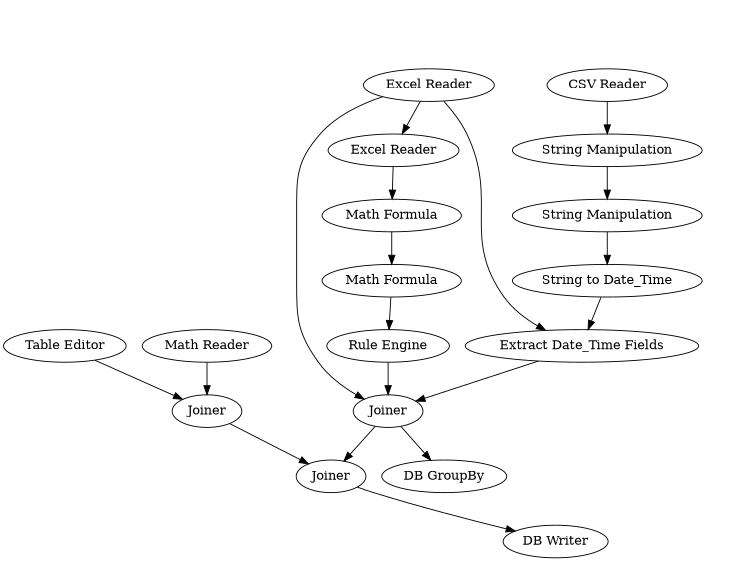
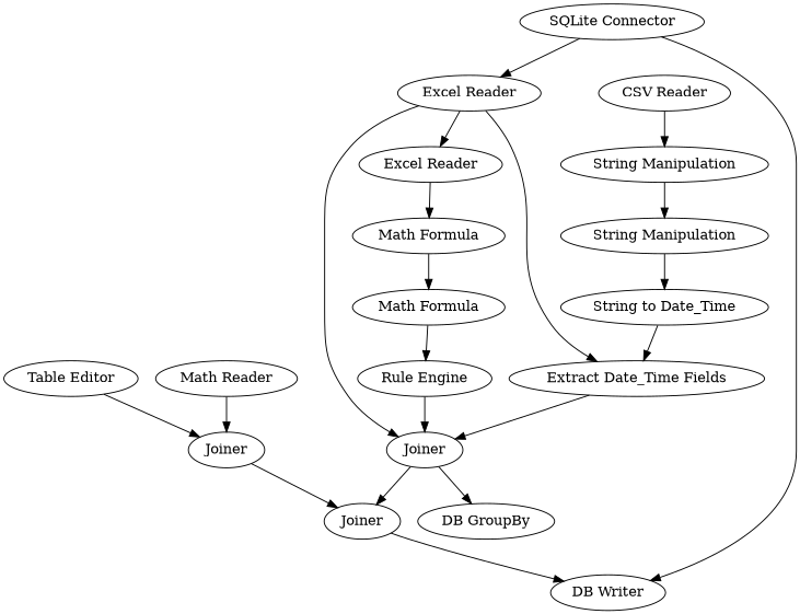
  digraph {
    rankdir=TB
    n1 [label="String to Date_Time"]
    n2 [label="Extract Date_Time Fields"]
    n3 [label="Table Editor"]
    n4 [label=Joiner]
    n5 [label=Joiner]
    n6 [label="Excel Reader"]
    n7 [label=Joiner]
    n8 [label="Excel Reader"]
    n9 [label="DB GroupBy"]
    n10 [label="Math Formula"]
    n11 [label="DB Writer"]
+   n12 [label="SQLite Connector"]
    n13 [label="Math Formula"]
    n14 [label="Rule Engine"]
    n15 [label="Math Reader"]
    n16 [label="String Manipulation"]
    n17 [label="CSV Reader"]
    n18 [label="String Manipulation"]
    n1 -> n2
    n2 -> n7
    n3 -> n4
    n4 -> n5
    n5 -> n11
    n6 -> n2
    n6 -> n7
    n6 -> n8
    n7 -> n5
    n7 -> n9
    n8 -> n10
    n10 -> n13
+   n12 -> n6
+   n12 -> n11
    n13 -> n14
    n14 -> n7
    n15 -> n4
    n16 -> n1
    n17 -> n18
    n18 -> n16
  }
